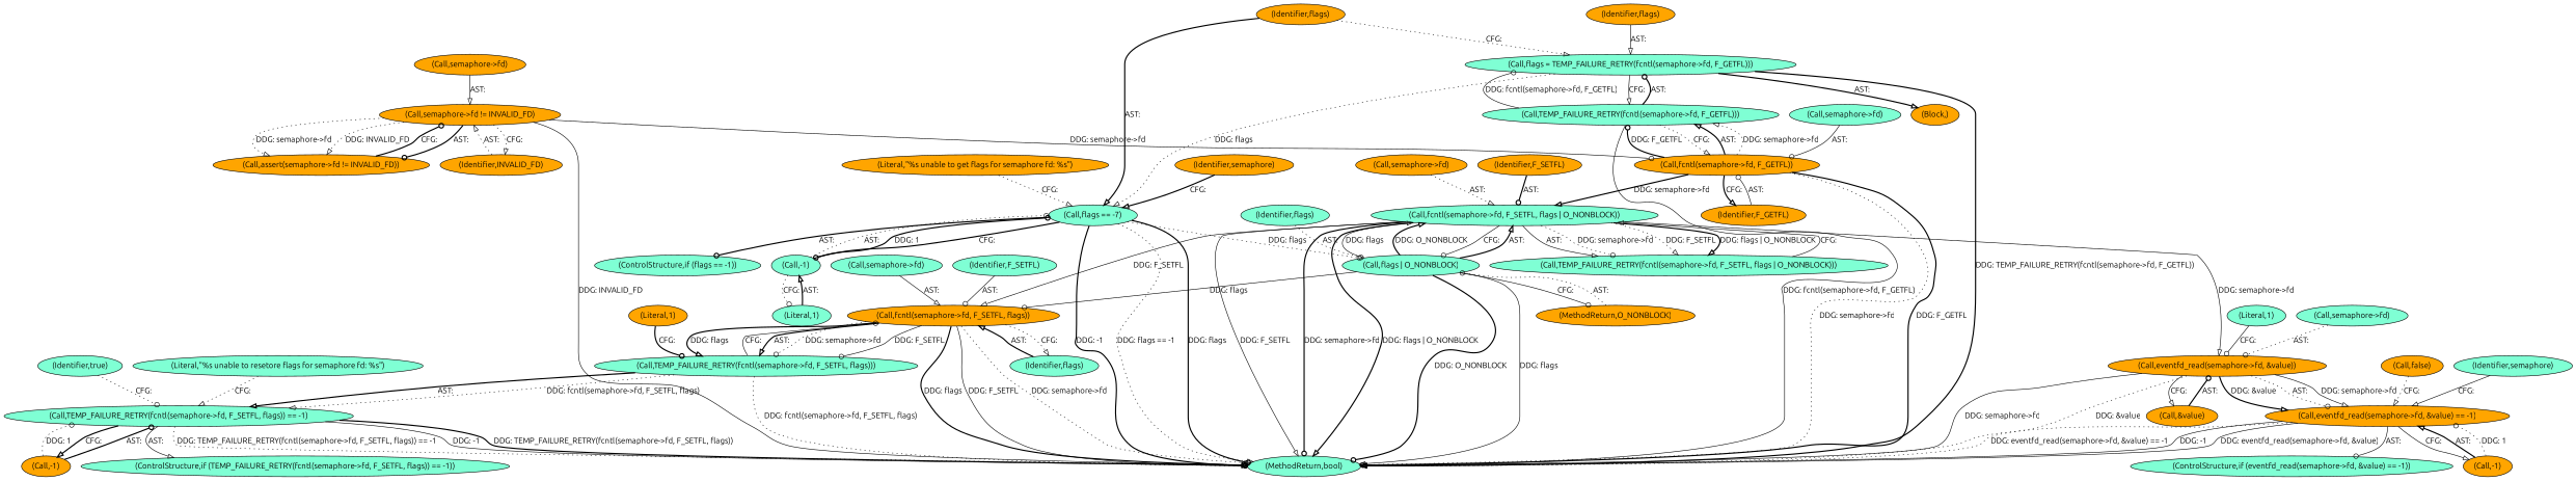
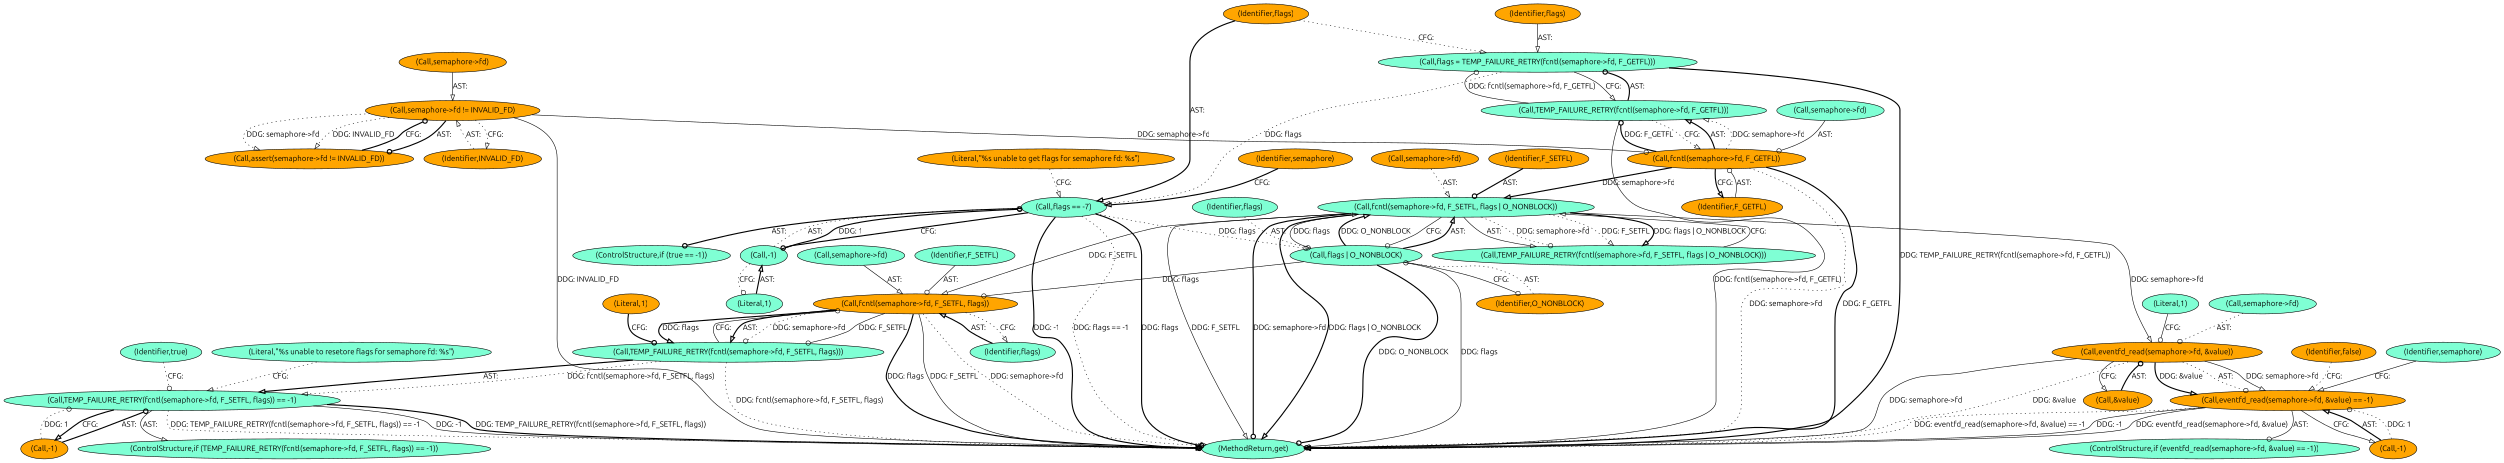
  digraph {
    fontname=Ubuntu
    node [fillcolor=aquamarine fontname=Ubuntu style=filled]
    edge [arrowhead=onormal fontname=Ubuntu style=bold]
    n1 [fillcolor=orange label="(Call,eventfd_read(semaphore->fd, &value))"]
    n2 [fillcolor=orange label="(Call,eventfd_read(semaphore->fd, &value) == -1)"]
-   n3 [label="(MethodReturn,bool)"]
+   n3 [label="(MethodReturn,get)"]
    n4 [fillcolor=orange label="(Call,&value)"]
    n5 [label="(ControlStructure,if (eventfd_read(semaphore->fd, &value) == -1))"]
    n6 [fillcolor=orange label="(Call,-1)"]
    n7 [fillcolor=orange label="(Call,fcntl(semaphore->fd, F_SETFL, flags))"]
    n8 [label="(Call,TEMP_FAILURE_RETRY(fcntl(semaphore->fd, F_SETFL, flags)))"]
    n9 [label="(Identifier,flags)"]
    n10 [label="(Call,fcntl(semaphore->fd, F_SETFL, flags | O_NONBLOCK))"]
    n11 [label="(Call,flags | O_NONBLOCK)"]
    n12 [label="(Call,TEMP_FAILURE_RETRY(fcntl(semaphore->fd, F_SETFL, flags | O_NONBLOCK)))"]
-   n13 [fillcolor=orange label="(MethodReturn,O_NONBLOCK)"]
+   n13 [fillcolor=orange label="(Identifier,O_NONBLOCK)"]
    n14 [fillcolor=orange label="(Call,fcntl(semaphore->fd, F_GETFL))"]
    n15 [label="(Call,TEMP_FAILURE_RETRY(fcntl(semaphore->fd, F_GETFL)))"]
    n16 [fillcolor=orange label="(Identifier,F_GETFL)"]
    n17 [label="(Call,flags = TEMP_FAILURE_RETRY(fcntl(semaphore->fd, F_GETFL)))"]
    n18 [fillcolor=orange label="(Call,semaphore->fd != INVALID_FD)"]
    n19 [fillcolor=orange label="(Call,assert(semaphore->fd != INVALID_FD))"]
    n20 [fillcolor=orange label="(Identifier,INVALID_FD)"]
    n21 [label="(Call,flags == -7)"]
    n22 [label="(Call,-1)"]
-   n23 [label="(ControlStructure,if (flags == -1))"]
+   n23 [label="(ControlStructure,if (true == -1))"]
    n24 [label="(Literal,1)"]
-   n25 [fillcolor=orange label="(Block,)"]
    n26 [label="(Call,TEMP_FAILURE_RETRY(fcntl(semaphore->fd, F_SETFL, flags)) == -1)"]
    n27 [fillcolor=orange label="(Call,-1)"]
    n28 [label="(ControlStructure,if (TEMP_FAILURE_RETRY(fcntl(semaphore->fd, F_SETFL, flags)) == -1))"]
    n29 [label="(Call,semaphore->fd)"]
    n30 [fillcolor=orange label="(Identifier,flags)"]
-   n31 [fillcolor=orange label="(Call,false)"]
+   n31 [fillcolor=orange label="(Identifier,false)"]
    n32 [label="(Identifier,true)"]
    n33 [label="(Call,semaphore->fd)"]
    n34 [label="(Literal,1)"]
    n35 [fillcolor=orange label="(Identifier,flags)"]
    n36 [label="(Identifier,semaphore)"]
    n37 [fillcolor=orange label="(Identifier,F_SETFL)"]
    n38 [fillcolor=orange label="(Identifier,semaphore)"]
    n39 [fillcolor=orange label="(Literal,\"%s unable to get flags for semaphore fd: %s\")"]
    n40 [label="(Identifier,flags)"]
    n41 [label="(Identifier,F_SETFL)"]
    n42 [fillcolor=orange label="(Call,semaphore->fd)"]
    n43 [fillcolor=orange label="(Call,semaphore->fd)"]
    n44 [label="(Call,semaphore->fd)"]
    n45 [fillcolor=orange label="(Literal,1)"]
    n46 [label="(Literal,\"%s unable to resetore flags for semaphore fd: %s\")"]
    n1 -> n2 [arrowhead=odot label="AST: " style=dotted]
    n1 -> n2 [label="DDG: semaphore->fd" style=solid]
    n1 -> n2 [label="DDG: &value"]
    n1 -> n3 [label="DDG: semaphore->fd" style=solid]
    n1 -> n3 [label="DDG: &value" style=dotted]
    n1 -> n4 [label="CFG: " style=solid]
    n2 -> n3 [label="DDG: eventfd_read(semaphore->fd, &value)" style=solid]
    n2 -> n3 [label="DDG: eventfd_read(semaphore->fd, &value) == -1" style=dotted]
    n2 -> n3 [arrowhead=odot label="DDG: -1" style=solid]
    n2 -> n5 [arrowhead=odot label="AST: " style=solid]
    n2 -> n6 [label="CFG: " style=solid]
    n4 -> n1 [arrowhead=odot label="AST: "]
    n6 -> n2 [label="AST: "]
    n6 -> n2 [arrowhead=odot label="DDG: 1" style=dotted]
    n7 -> n3 [label="DDG: F_SETFL" style=solid]
    n7 -> n3 [label="DDG: semaphore->fd" style=dotted]
    n7 -> n3 [label="DDG: flags"]
    n7 -> n8 [label="AST: "]
    n7 -> n8 [arrowhead=odot label="DDG: semaphore->fd" style=dotted]
    n7 -> n8 [arrowhead=odot label="DDG: F_SETFL" style=solid]
    n7 -> n8 [label="DDG: flags"]
    n7 -> n9 [label="CFG: " style=dotted]
    n8 -> n3 [arrowhead=odot label="DDG: fcntl(semaphore->fd, F_SETFL, flags)" style=dotted]
    n8 -> n7 [arrowhead=odot label="CFG: " style=solid]
    n8 -> n26 [label="AST: "]
    n8 -> n26 [label="DDG: fcntl(semaphore->fd, F_SETFL, flags)" style=dotted]
    n9 -> n7 [label="AST: "]
    n10 -> n1 [label="DDG: semaphore->fd" style=solid]
    n10 -> n3 [label="DDG: F_SETFL" style=solid]
    n10 -> n3 [arrowhead=odot label="DDG: semaphore->fd"]
    n10 -> n3 [label="DDG: flags | O_NONBLOCK"]
    n10 -> n7 [label="DDG: F_SETFL" style=solid]
    n10 -> n11 [arrowhead=odot label="CFG: " style=solid]
    n10 -> n12 [label="AST: " style=solid]
    n10 -> n12 [arrowhead=odot label="DDG: semaphore->fd" style=dotted]
    n10 -> n12 [label="DDG: F_SETFL" style=dotted]
    n10 -> n12 [label="DDG: flags | O_NONBLOCK"]
    n11 -> n3 [label="DDG: flags" style=solid]
    n11 -> n3 [arrowhead=odot label="DDG: O_NONBLOCK"]
    n11 -> n7 [arrowhead=odot label="DDG: flags" style=solid]
    n11 -> n10 [label="AST: "]
    n11 -> n10 [label="DDG: flags" style=solid]
    n11 -> n10 [label="DDG: O_NONBLOCK"]
    n11 -> n13 [arrowhead=odot label="CFG: " style=solid]
    n12 -> n10 [label="CFG: " style=solid]
    n13 -> n11 [arrowhead=odot label="AST: " style=dotted]
    n14 -> n3 [arrowhead=odot label="DDG: semaphore->fd" style=dotted]
    n14 -> n3 [label="DDG: F_GETFL"]
    n14 -> n10 [label="DDG: semaphore->fd"]
    n14 -> n15 [label="AST: "]
    n14 -> n15 [label="DDG: semaphore->fd" style=dotted]
    n14 -> n15 [arrowhead=odot label="DDG: F_GETFL"]
    n14 -> n16 [label="CFG: "]
    n15 -> n3 [label="DDG: fcntl(semaphore->fd, F_GETFL)" style=solid]
    n15 -> n14 [label="CFG: " style=dotted]
    n15 -> n17 [arrowhead=odot label="AST: "]
    n15 -> n17 [arrowhead=odot label="DDG: fcntl(semaphore->fd, F_GETFL)" style=solid]
    n16 -> n14 [arrowhead=odot label="AST: " style=solid]
    n17 -> n3 [label="DDG: TEMP_FAILURE_RETRY(fcntl(semaphore->fd, F_GETFL))"]
    n17 -> n15 [label="CFG: " style=solid]
    n17 -> n21 [label="DDG: flags" style=dotted]
-   n17 -> n25 [label="AST: "]
    n18 -> n3 [arrowhead=odot label="DDG: INVALID_FD" style=solid]
    n18 -> n14 [arrowhead=odot label="DDG: semaphore->fd" style=solid]
    n18 -> n19 [arrowhead=odot label="AST: "]
    n18 -> n19 [label="DDG: semaphore->fd" style=dotted]
    n18 -> n19 [label="DDG: INVALID_FD" style=dotted]
    n18 -> n20 [label="CFG: " style=dotted]
    n19 -> n18 [arrowhead=odot label="CFG: "]
    n20 -> n18 [label="AST: " style=dotted]
    n21 -> n3 [arrowhead=odot label="DDG: -1"]
    n21 -> n3 [label="DDG: flags == -1" style=dotted]
    n21 -> n3 [arrowhead=odot label="DDG: flags"]
    n21 -> n11 [arrowhead=odot label="DDG: flags" style=dotted]
    n21 -> n22 [arrowhead=odot label="CFG: "]
    n21 -> n23 [arrowhead=odot label="AST: "]
    n22 -> n21 [arrowhead=odot label="AST: " style=dotted]
    n22 -> n21 [arrowhead=odot label="DDG: 1"]
    n22 -> n24 [arrowhead=odot label="CFG: " style=dotted]
    n24 -> n22 [label="AST: "]
    n26 -> n3 [arrowhead=odot label="DDG: -1" style=solid]
    n26 -> n3 [label="DDG: TEMP_FAILURE_RETRY(fcntl(semaphore->fd, F_SETFL, flags))"]
    n26 -> n3 [label="DDG: TEMP_FAILURE_RETRY(fcntl(semaphore->fd, F_SETFL, flags)) == -1" style=dotted]
    n26 -> n27 [label="CFG: "]
    n26 -> n28 [label="AST: " style=solid]
    n27 -> n26 [arrowhead=odot label="AST: "]
    n27 -> n26 [arrowhead=odot label="DDG: 1" style=dotted]
    n29 -> n7 [label="AST: " style=solid]
    n30 -> n17 [label="CFG: " style=dotted]
    n30 -> n21 [label="AST: "]
    n31 -> n2 [label="CFG: " style=dotted]
    n32 -> n26 [arrowhead=odot label="CFG: " style=dotted]
    n33 -> n14 [arrowhead=odot label="AST: " style=solid]
    n34 -> n1 [arrowhead=odot label="CFG: " style=solid]
    n35 -> n17 [label="AST: " style=solid]
    n36 -> n2 [label="CFG: " style=solid]
    n37 -> n10 [arrowhead=odot label="AST: "]
    n38 -> n21 [label="CFG: "]
    n39 -> n21 [label="CFG: " style=dotted]
    n40 -> n11 [arrowhead=odot label="AST: " style=dotted]
    n41 -> n7 [arrowhead=odot label="AST: " style=solid]
    n42 -> n10 [label="AST: " style=dotted]
    n43 -> n18 [label="AST: " style=solid]
    n44 -> n1 [arrowhead=odot label="AST: " style=dotted]
    n45 -> n8 [arrowhead=odot label="CFG: "]
    n46 -> n26 [label="CFG: " style=dotted]
  }
